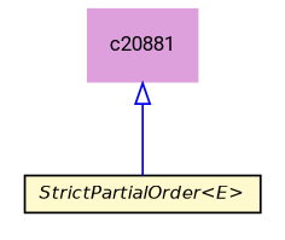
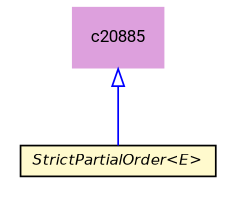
  digraph {
    nodesep=0.25
    ranksep=0.5
    fontname=Roboto
    node [fontname=Roboto shape=plaintext]
    n1 [fontcolor=black fontsize=9.0 label=<<table title="chameleon.core.relation.StrictPartialOrder" border="0" cellborder="1" cellspacing="0" cellpadding="2" port="p" bgcolor="lemonChiffon" href="./StrictPartialOrder.html"> 		<tr><td><table border="0" cellspacing="0" cellpadding="1"> <tr><td align="center" balign="center"><font face="Helvetica-Oblique"> StrictPartialOrder&lt;E&gt; </font></td></tr> 		</table></td></tr> 		</table>>]
-   c20881 [fontsize=10 style=filled fillcolor=plum]
+   c20881 [fontsize=10 style=filled fillcolor=plum label=c20885]
    c20881 -> n1 [arrowtail=empty dir=back fontname=Roboto fontsize=10 headport=p labelfontname=Helvetica labelfontsize=10 tailport=p color=blue]
  }
